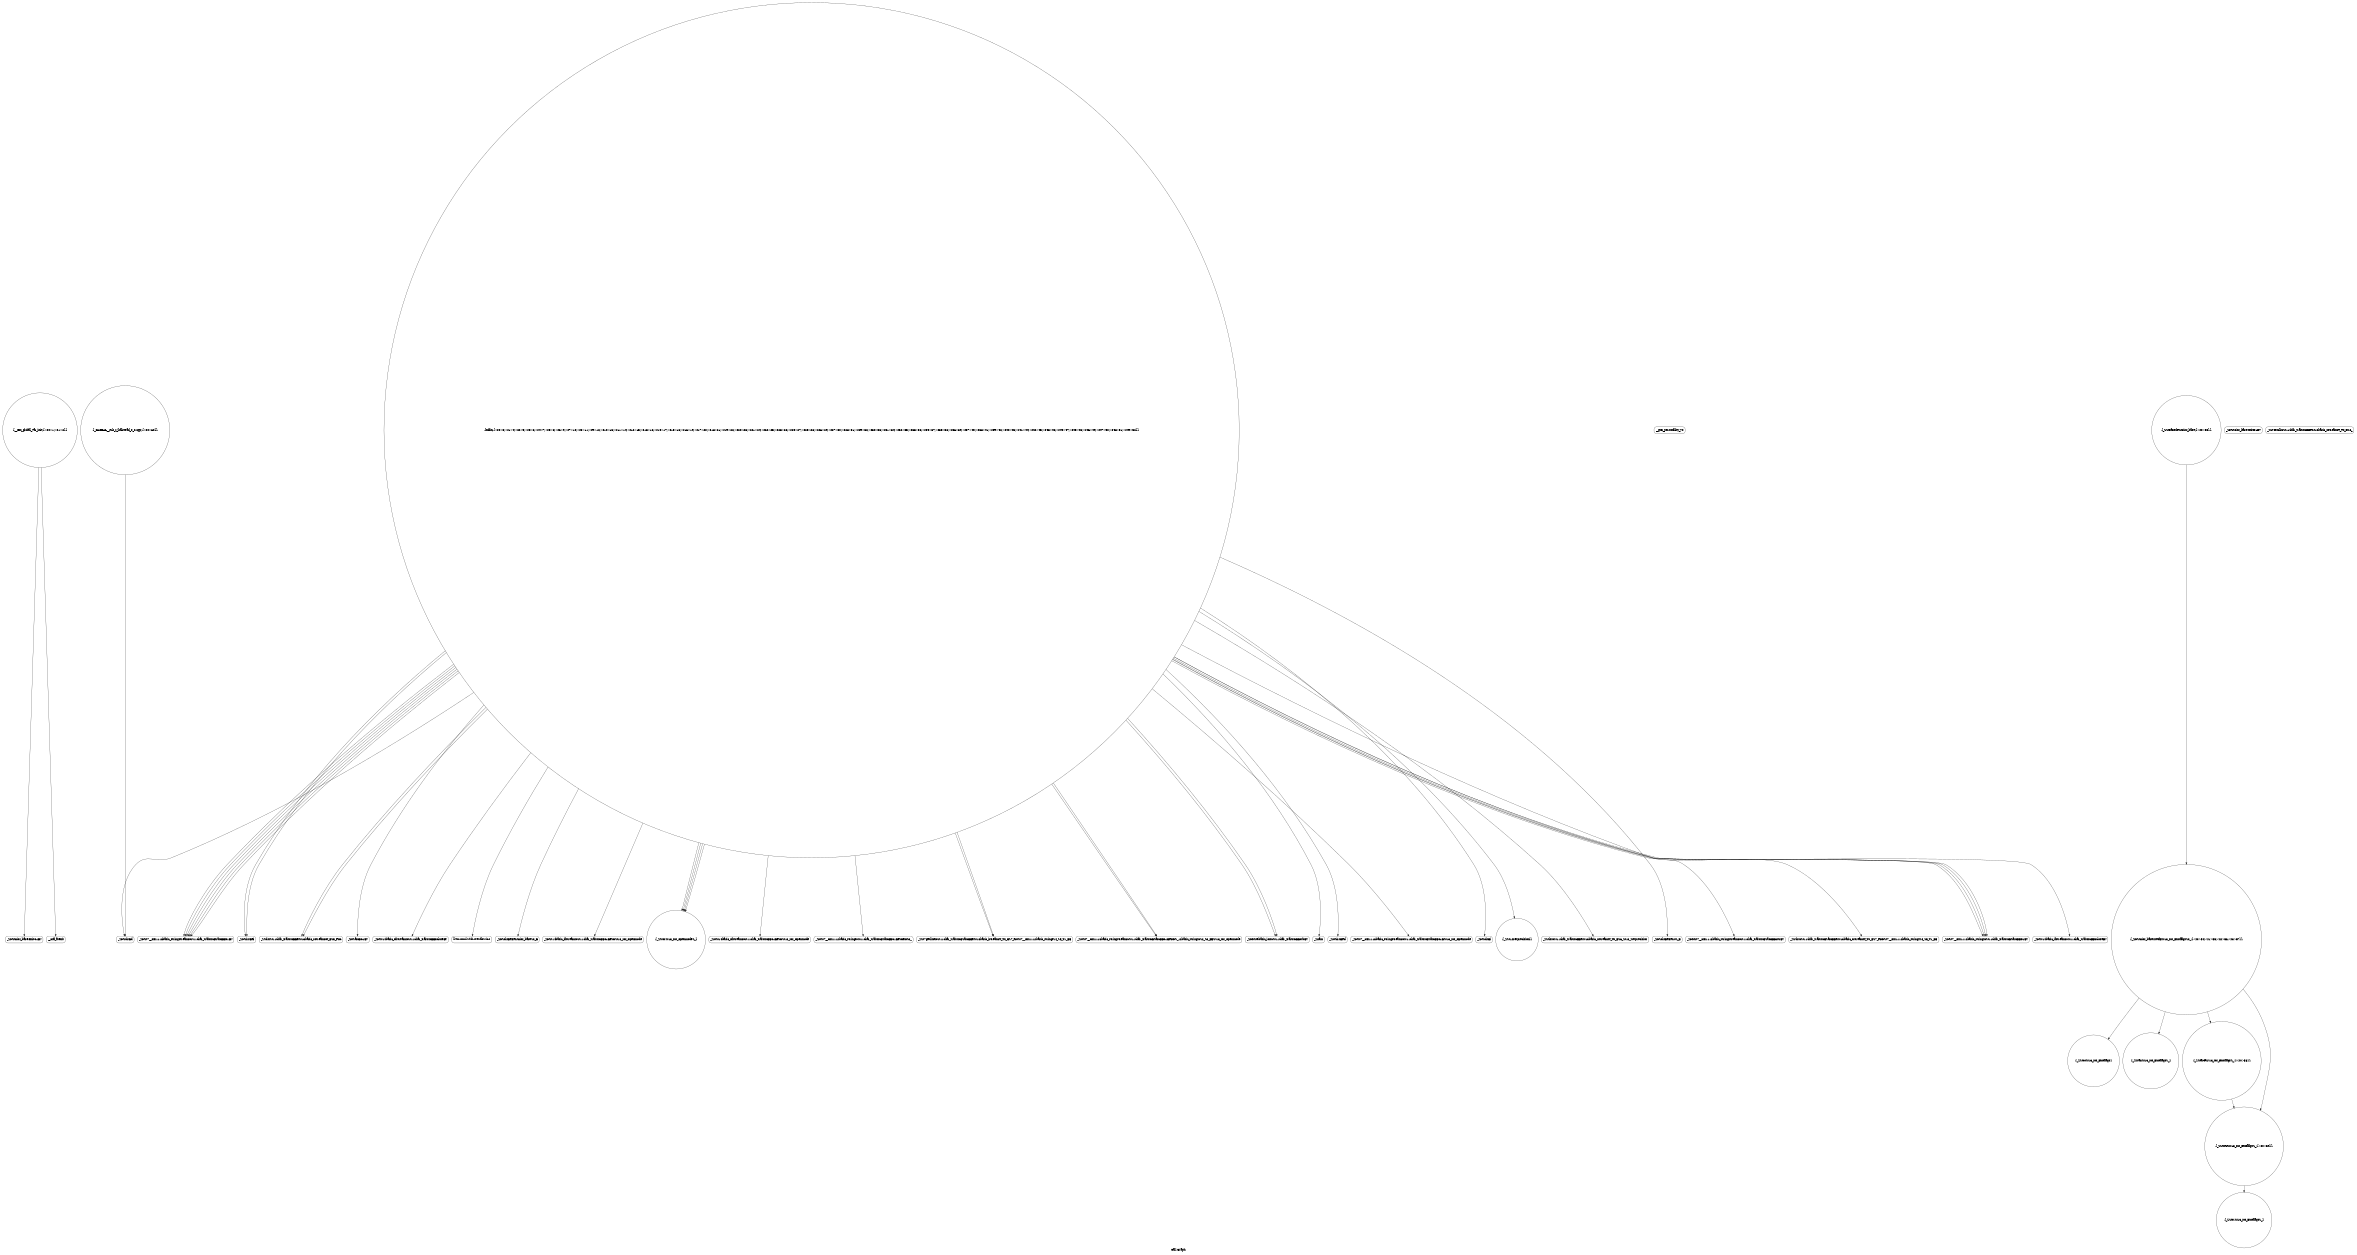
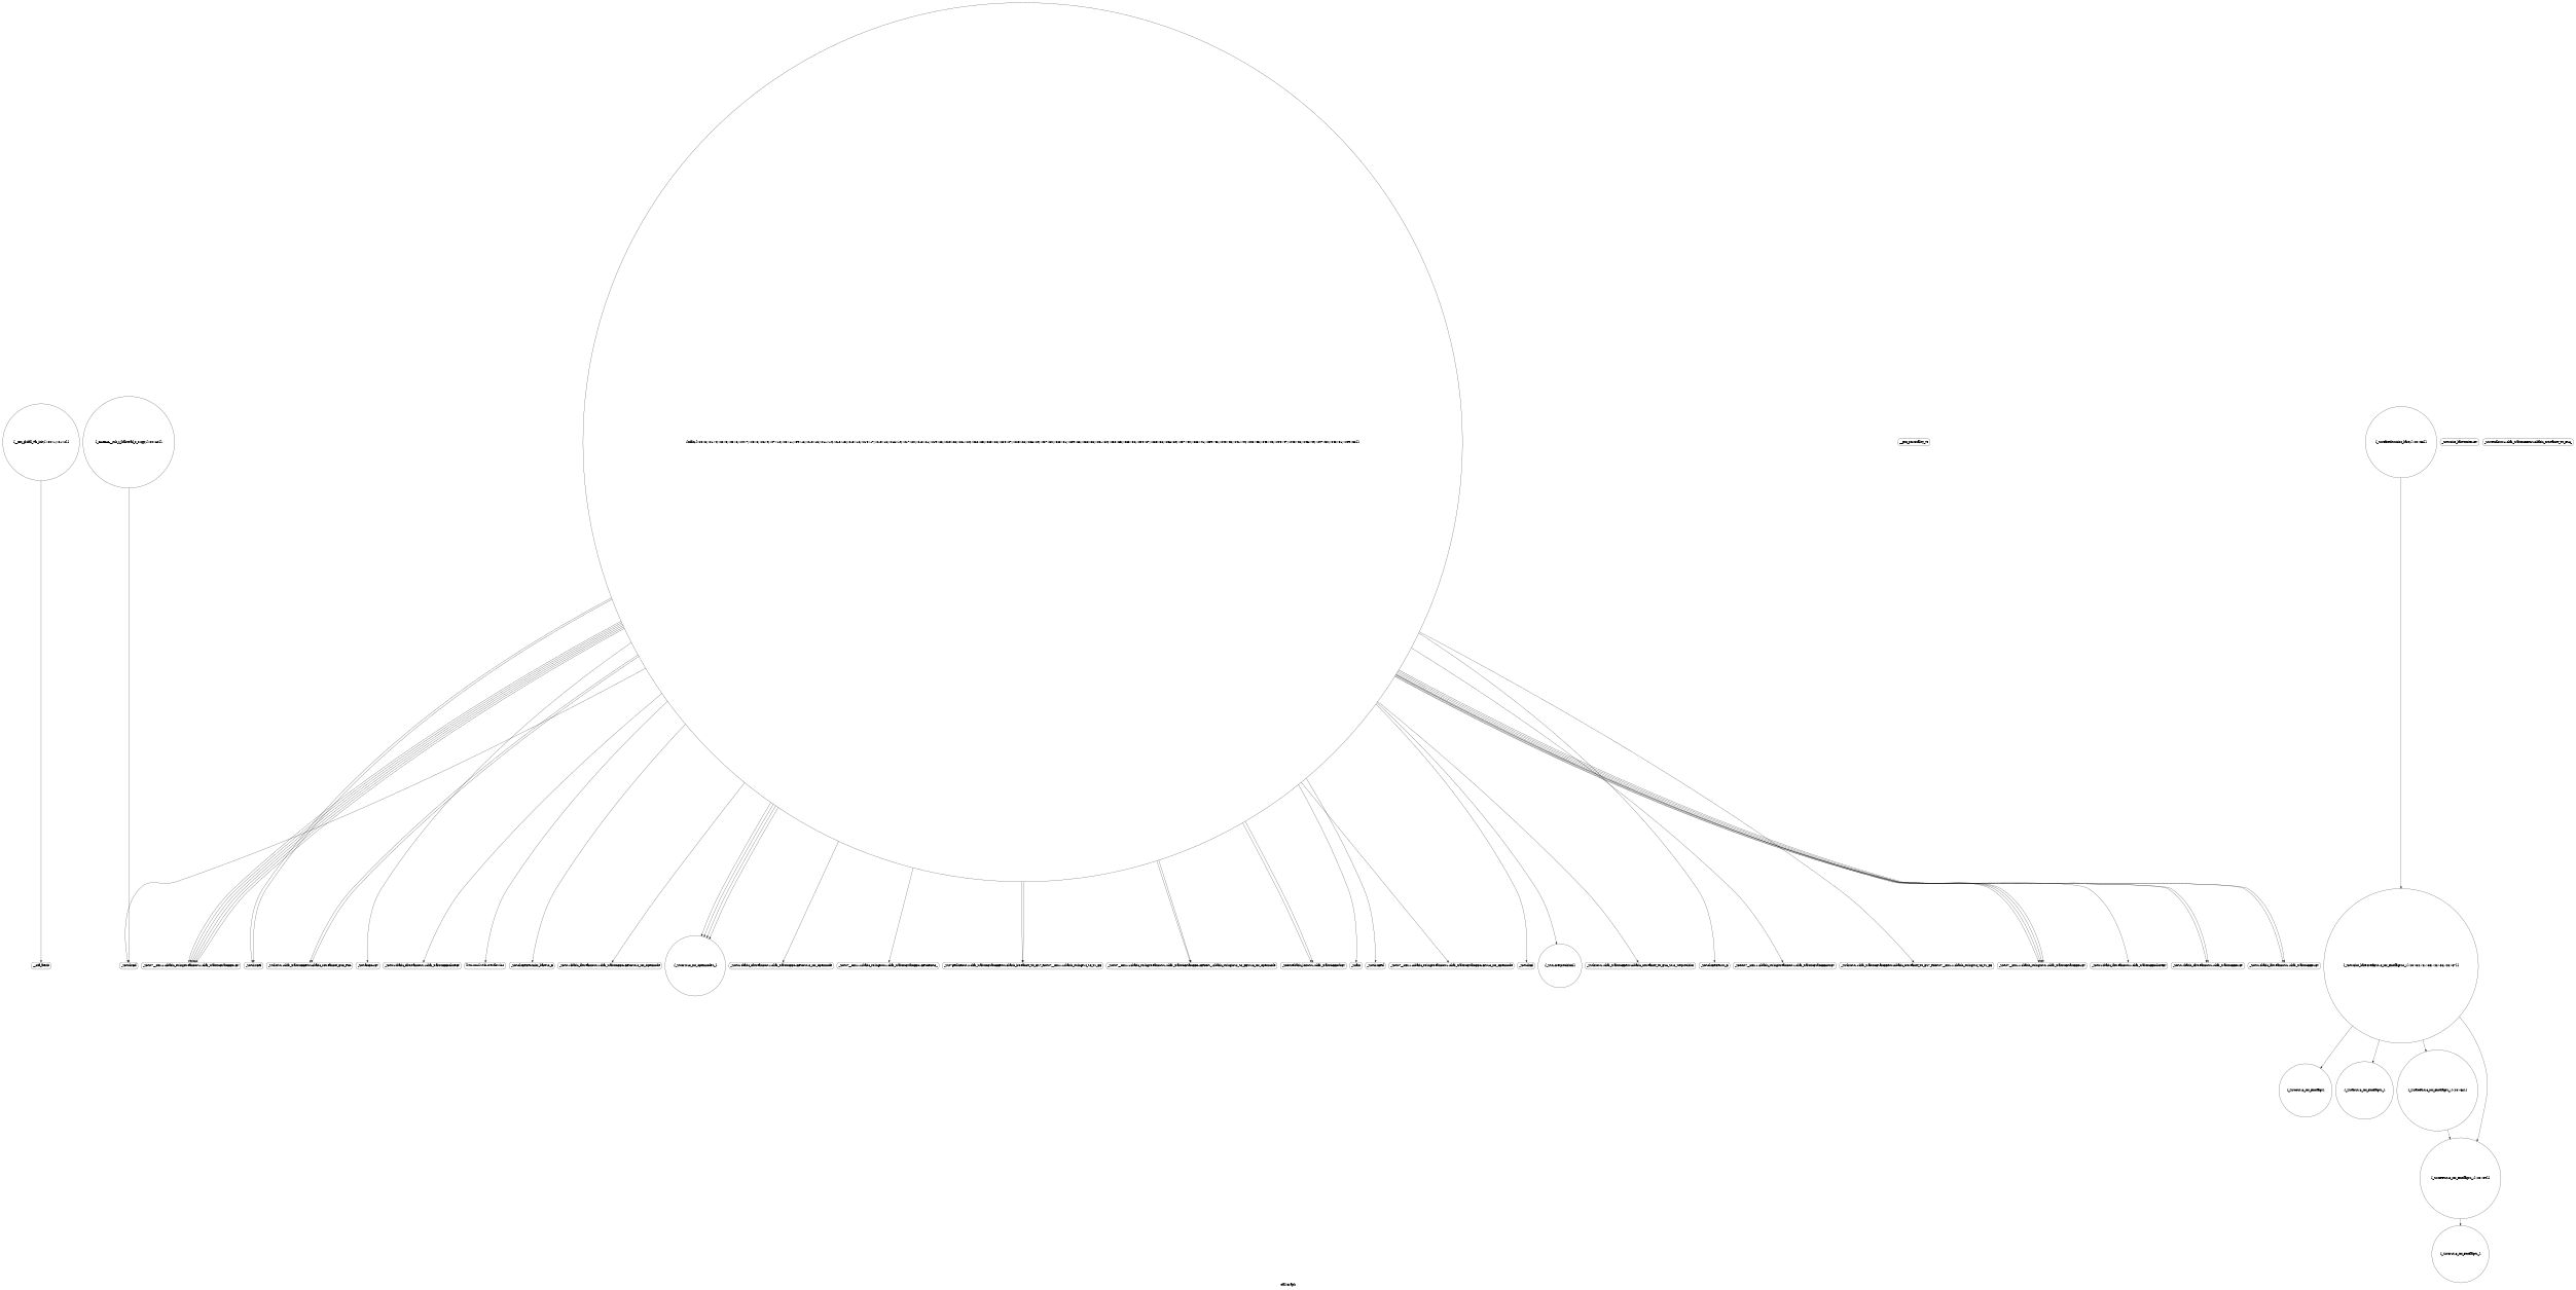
  digraph {
    label="Call Graph"
    node [shape=Mrecord]
    edge [color=black tailport=s0]
    n1 [label="{__cxx_global_var_init|{<s0>1|<s1>2}}" shape=circle]
-   n2 [label="{_ZNSt8ios_base4InitC1Ev}"]
    n3 [label="{__cxa_atexit}"]
    n4 [label="{_ZNSolsEd}"]
    n5 [label="{__gxx_personality_v0}"]
    n6 [label="{_ZNSt7__cxx1118basic_stringstreamIcSt11char_traitsIcESaIcEED1Ev}"]
    n7 [label="{_ZNSirsERi}"]
    n8 [label="{_ZStcoSt13_Ios_Fmtflags}" shape=circle]
    n9 [label="{_ZStlsISt11char_traitsIcEERSt13basic_ostreamIcT_ES5_PKc}"]
    n10 [label="{_ZNSt8ios_base4InitD1Ev}"]
    n11 [label="{_ZSt4endlIcSt11char_traitsIcEERSt13basic_ostreamIT_T0_ES6_}"]
    n12 [label="{_ZNSaIcEC1Ev}"]
    n13 [label="{_ZNSt14basic_ofstreamIcSt11char_traitsIcEE5closeEv}"]
    n14 [label="{llvm.umul.with.overflow.i64}"]
    n15 [label="{_ZStanSt13_Ios_FmtflagsS_}" shape=circle]
    n16 [label="{_ZNSolsEPFRSt8ios_baseS0_E}"]
    n17 [label="{main|{<s0>3|<s1>4|<s2>5|<s3>6|<s4>7|<s5>8|<s6>9|<s7>10|<s8>11|<s9>12|<s10>13|<s11>14|<s12>15|<s13>16|<s14>17|<s15>18|<s16>19|<s17>20|<s18>21|<s19>22|<s20>23|<s21>24|<s22>25|<s23>26|<s24>27|<s25>28|<s26>29|<s27>30|<s28>31|<s29>32|<s30>33|<s31>34|<s32>35|<s33>36|<s34>37|<s35>38|<s36>39|<s37>40|<s38>41|<s39>42|<s40>43|<s41>44|<s42>45|<s43>46|<s44>47|<s45>48|<s46>49|<s47>50|<s48>51|<s49>52}}" shape=circle]
    n18 [label="{_ZNSt14basic_ifstreamIcSt11char_traitsIcEEC1EPKcSt13_Ios_Openmode}"]
    n19 [label="{_ZStorSt13_Ios_OpenmodeS_}" shape=circle]
    n20 [label="{_ZNSt14basic_ofstreamIcSt11char_traitsIcEEC1EPKcSt13_Ios_Openmode}"]
    n21 [label="{_ZNSt7__cxx1112basic_stringIcSt11char_traitsIcESaIcEEC1EPKcRKS3_}"]
    n22 [label="{_ZSt7getlineIcSt11char_traitsIcESaIcEERSt13basic_istreamIT_T0_ES7_RNSt7__cxx1112basic_stringIS4_S5_T1_EE}"]
    n23 [label="{_ZNSt7__cxx1118basic_stringstreamIcSt11char_traitsIcESaIcEEC1ERKNS_12basic_stringIcS2_S3_EESt13_Ios_Openmode}"]
    n24 [label="{_ZNKSt9basic_iosIcSt11char_traitsIcEEcvbEv}"]
    n25 [label="{_Znam}"]
    n26 [label="{_ZNSirsERd}"]
    n27 [label="{_ZNSt7__cxx1118basic_stringstreamIcSt11char_traitsIcESaIcEEC1ESt13_Ios_Openmode}"]
    n28 [label="{_ZNSolsEi}"]
    n29 [label="{_ZSt12setprecisioni}" shape=circle]
    n30 [label="{_ZStlsIcSt11char_traitsIcEERSt13basic_ostreamIT_T0_ES6_St13_Setprecision}"]
    n31 [label="{_ZNSolsEPFRSoS_E}"]
    n32 [label="{_ZNKSt7__cxx1118basic_stringstreamIcSt11char_traitsIcESaIcEE3strEv}"]
    n33 [label="{_ZStlsIcSt11char_traitsIcESaIcEERSt13basic_ostreamIT_T0_ES7_RKNSt7__cxx1112basic_stringIS4_S5_T1_EE}"]
    n34 [label="{_ZNSt7__cxx1112basic_stringIcSt11char_traitsIcESaIcEED1Ev}"]
    n35 [label="{_ZNSt14basic_ifstreamIcSt11char_traitsIcEE5closeEv}"]
+   n36 [label="{_ZNSt14basic_ofstreamIcSt11char_traitsIcEED1Ev}"]
+   n37 [label="{_ZNSt14basic_ifstreamIcSt11char_traitsIcEED1Ev}"]
    n38 [label="{_GLOBAL__sub_I_jhalstead_0_0.cpp|{<s0>60}}" shape=circle]
    n39 [label="{_ZStaNRSt13_Ios_FmtflagsS_|{<s0>58}}" shape=circle]
    n40 [label="{_ZStoRRSt13_Ios_FmtflagsS_|{<s0>59}}" shape=circle]
    n41 [label="{_ZStorSt13_Ios_FmtflagsS_}" shape=circle]
    n42 [label="{_ZSt5fixedRSt8ios_base|{<s0>53}}" shape=circle]
    n43 [label="{_ZNSt8ios_base4setfESt13_Ios_FmtflagsS0_|{<s0>54|<s1>55|<s2>56|<s3>57}}" shape=circle]
-   n1 -> n2
    n1 -> n3 [tailport=s1]
    n17 -> n4 [tailport=s28]
    n17 -> n6 [tailport=s34]
    n17 -> n6 [tailport=s36]
    n17 -> n6 [tailport=s37]
    n17 -> n6 [tailport=s38]
    n17 -> n6 [tailport=s42]
    n17 -> n6 [tailport=s46]
    n17 -> n7 [tailport=s9]
    n17 -> n7 [tailport=s14]
    n17 -> n9 [tailport=s22]
    n17 -> n9 [tailport=s24]
    n17 -> n12 [tailport=s3]
    n17 -> n13 [tailport=s41]
    n17 -> n14 [tailport=s15]
    n17 -> n16 [tailport=s25]
    n17 -> n18
    n17 -> n19 [tailport=s1]
    n17 -> n19 [tailport=s7]
    n17 -> n19 [tailport=s12]
    n17 -> n19 [tailport=s20]
    n17 -> n20 [tailport=s2]
    n17 -> n21 [tailport=s4]
    n17 -> n22 [tailport=s6]
    n17 -> n22 [tailport=s10]
    n17 -> n23 [tailport=s8]
    n17 -> n23 [tailport=s13]
    n17 -> n24 [tailport=s11]
    n17 -> n24 [tailport=s19]
    n17 -> n25 [tailport=s16]
    n17 -> n26 [tailport=s18]
    n17 -> n27 [tailport=s21]
    n17 -> n28 [tailport=s23]
    n17 -> n29 [tailport=s26]
    n17 -> n30 [tailport=s27]
    n17 -> n31 [tailport=s29]
    n17 -> n32 [tailport=s30]
    n17 -> n33 [tailport=s31]
    n17 -> n34 [tailport=s32]
    n17 -> n34 [tailport=s35]
    n17 -> n34 [tailport=s43]
    n17 -> n34 [tailport=s47]
    n17 -> n35 [tailport=s40]
+   n17 -> n36 [tailport=s44]
+   n17 -> n36 [tailport=s48]
+   n17 -> n37 [tailport=s45]
+   n17 -> n37 [tailport=s49]
    n38 -> n4
    n39 -> n40
    n40 -> n41
    n42 -> n43
    n43 -> n8
    n43 -> n15 [tailport=s2]
    n43 -> n39 [tailport=s1]
    n43 -> n40 [tailport=s3]
  }
